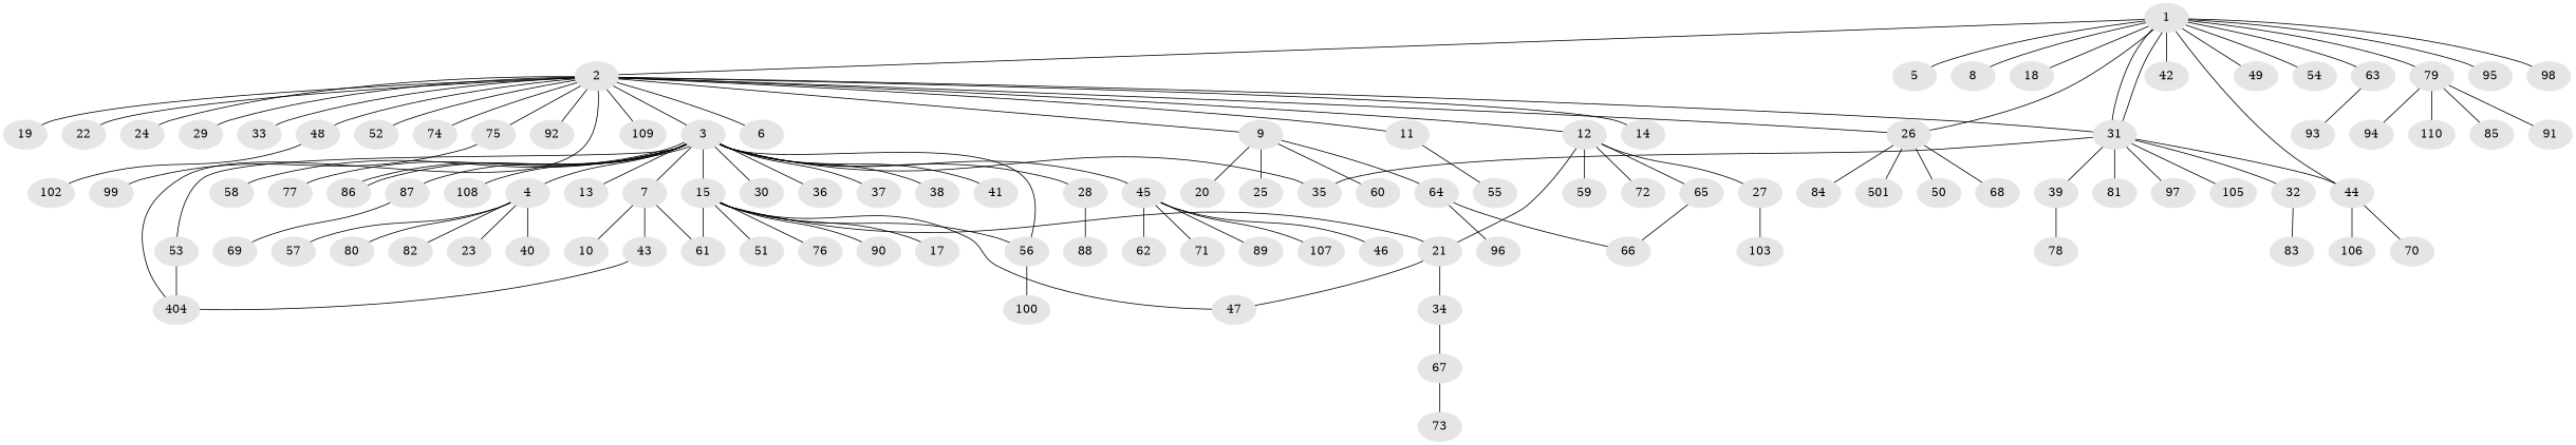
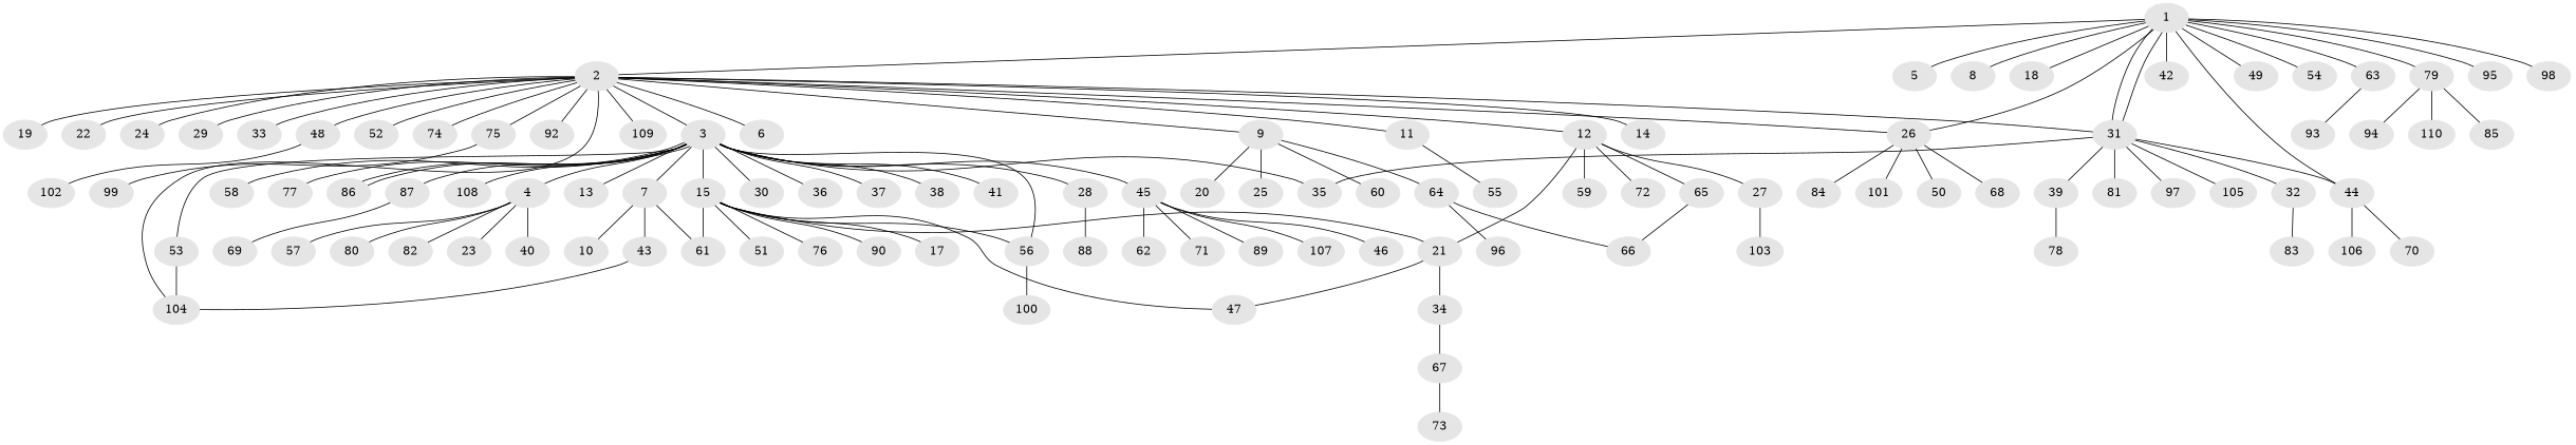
  graph {
    fontname="DejaVu Serif"
    node [color=gray90 fontname="DejaVu Serif" style=filled]
    edge [fontname="DejaVu Serif"]
    1
    2
    5
    8
    18
    26
    31
    42
    44
    49
    54
    63
    79
    95
    98
    3
    6
    9
    11
    12
    14
    19
    22
    24
    29
    33
    48
    52
    74
    75
    92
-   104 [label=404]
+   104
    109
    50
    68
    84
-   101 [label=501]
+   101
    35
    32
    39
    81
    97
    105
    70
    106
    93
    85
-   91
    94
    110
    4
    7
    13
    15
    28
    30
    36
    37
    38
    41
    45
    53
    56
    58
    77
    86
    87
    108
    20
    25
    60
    64
    55
    21
    27
    59
    65
    72
    102
    99
    23
    40
    57
    80
    82
    10
    43
    61
    17
    47
    51
    76
    90
    88
    46
    62
    71
    89
    107
    100
    69
    66
    96
    34
    103
    67
    83
    78
    73
    1 -- 2
    1 -- 5
    1 -- 8
    1 -- 18
    1 -- 26
    1 -- 31
    1 -- 31
    1 -- 42
    1 -- 44
    1 -- 49
    1 -- 54
    1 -- 63
    1 -- 79
    1 -- 95
    1 -- 98
    2 -- 26
    2 -- 31
    2 -- 3
    2 -- 6
    2 -- 9
    2 -- 11
    2 -- 12
    2 -- 14
    2 -- 19
    2 -- 22
    2 -- 24
    2 -- 29
    2 -- 33
    2 -- 48
    2 -- 52
    2 -- 74
    2 -- 75
    2 -- 92
    2 -- 104
    2 -- 109
    26 -- 50
    26 -- 68
    26 -- 84
    26 -- 101
    31 -- 44
    31 -- 35
    31 -- 32
    31 -- 39
    31 -- 81
    31 -- 97
    31 -- 105
    44 -- 70
    44 -- 106
    63 -- 93
    79 -- 85
-   79 -- 91
    79 -- 94
    79 -- 110
    3 -- 35
    3 -- 4
    3 -- 7
    3 -- 13
    3 -- 15
    3 -- 28
    3 -- 30
    3 -- 36
    3 -- 37
    3 -- 38
    3 -- 41
    3 -- 45
    3 -- 53
    3 -- 56
    3 -- 58
    3 -- 77
    3 -- 86
    3 -- 86
    3 -- 87
    3 -- 108
    9 -- 20
    9 -- 25
    9 -- 60
    9 -- 64
    11 -- 55
    12 -- 21
    12 -- 27
    12 -- 59
    12 -- 65
    12 -- 72
    48 -- 102
    75 -- 99
    32 -- 83
    39 -- 78
    4 -- 23
    4 -- 40
    4 -- 57
    4 -- 80
    4 -- 82
    7 -- 10
    7 -- 43
    7 -- 61
    15 -- 56
    15 -- 21
    15 -- 61
    15 -- 17
    15 -- 47
    15 -- 51
    15 -- 76
    15 -- 90
    28 -- 88
    45 -- 46
    45 -- 62
    45 -- 71
    45 -- 89
    45 -- 107
    53 -- 104
    56 -- 100
    87 -- 69
    64 -- 66
    64 -- 96
    21 -- 47
    21 -- 34
    27 -- 103
    65 -- 66
    43 -- 104
    34 -- 67
    67 -- 73
  }
